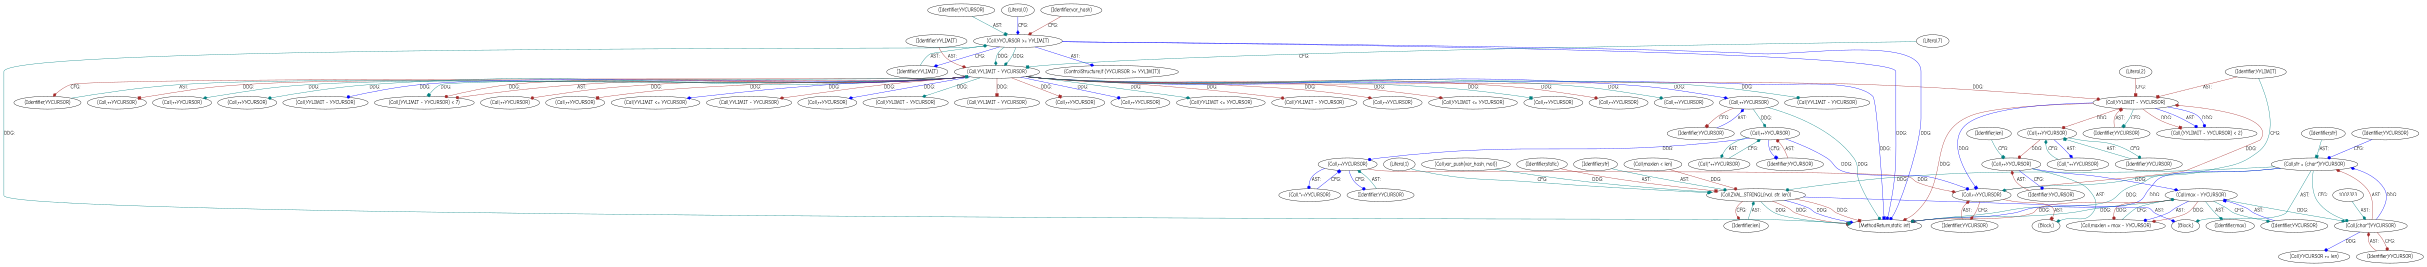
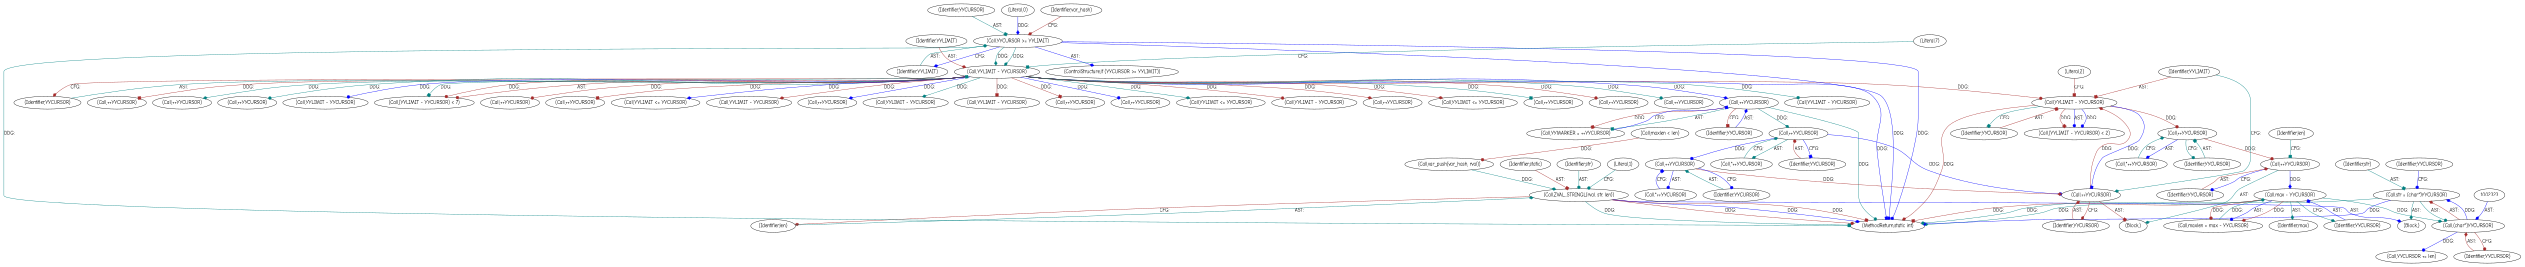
  digraph {
    fontname="Comic Neue"
    node [fontname="Comic Neue"]
    edge [arrowhead=diamond color=teal fontname="Comic Neue"]
    n1 [label="(Call,str = (char*)YYCURSOR)"]
    n2 [label="(Call,(char*)YYCURSOR)"]
    n3 [label="(Call,ZVAL_STRINGL(rval, str, len))"]
    n4 [label="(Block,)"]
    n5 [label="(MethodReturn,static int)"]
    n6 [label="(Call,YYCURSOR += len)"]
    n7 [label="(Identifier,YYCURSOR)"]
    n8 [label="(Identifier,len)"]
    n9 [label="(Call,max - YYCURSOR)"]
    n10 [label="(Identifier,YYCURSOR)"]
    n11 [label="(Call,maxlen = max - YYCURSOR)"]
    n12 [label="(Identifier,max)"]
    n13 [label="(Call,++YYCURSOR)"]
    n14 [label="(Identifier,YYCURSOR)"]
    n15 [label="(Block,)"]
    n16 [label="(Call,++YYCURSOR)"]
    n17 [label="(Identifier,YYCURSOR)"]
    n18 [label="(Call,*++YYCURSOR)"]
    n19 [label="(Call,YYLIMIT - YYCURSOR)"]
    n20 [label="(Call,++YYCURSOR)"]
    n21 [label="(Identifier,YYCURSOR)"]
    n22 [label="(Call,(YYLIMIT - YYCURSOR) < 2)"]
    n23 [label="(Identifier,YYCURSOR)"]
    n24 [label="(Call,YYLIMIT - YYCURSOR)"]
    n25 [label="(Call,++YYCURSOR)"]
    n26 [label="(Call,YYLIMIT - YYCURSOR)"]
    n27 [label="(Identifier,YYCURSOR)"]
    n28 [label="(Call,++YYCURSOR)"]
    n29 [label="(Call,++YYCURSOR)"]
    n30 [label="(Call,++YYCURSOR)"]
    n31 [label="(Call,YYLIMIT - YYCURSOR)"]
    n32 [label="(Call,(YYLIMIT - YYCURSOR) < 7)"]
    n33 [label="(Call,++YYCURSOR)"]
    n34 [label="(Call,++YYCURSOR)"]
    n35 [label="(Call,YYLIMIT <= YYCURSOR)"]
    n36 [label="(Call,YYLIMIT - YYCURSOR)"]
    n37 [label="(Call,++YYCURSOR)"]
    n38 [label="(Call,YYLIMIT - YYCURSOR)"]
    n39 [label="(Call,YYLIMIT - YYCURSOR)"]
    n40 [label="(Call,++YYCURSOR)"]
    n41 [label="(Call,++YYCURSOR)"]
    n42 [label="(Call,YYLIMIT <= YYCURSOR)"]
    n43 [label="(Call,YYLIMIT - YYCURSOR)"]
    n44 [label="(Call,++YYCURSOR)"]
    n45 [label="(Call,YYLIMIT <= YYCURSOR)"]
    n46 [label="(Call,++YYCURSOR)"]
    n47 [label="(Call,++YYCURSOR)"]
    n48 [label="(Call,++YYCURSOR)"]
    n49 [label="(Call,++YYCURSOR)"]
    n50 [label="(Identifier,YYCURSOR)"]
+   n51 [label="(Call,YYMARKER = ++YYCURSOR)"]
    n52 [label="(Call,YYCURSOR >= YYLIMIT)"]
    n53 [label="(Identifier,YYLIMIT)"]
    n54 [label="(ControlStructure,if (YYCURSOR >= YYLIMIT))"]
    n55 [label="(Call,++YYCURSOR)"]
    n56 [label="(Call,*++YYCURSOR)"]
    n57 [label="(Identifier,YYCURSOR)"]
    n58 [label="(Call,*++YYCURSOR)"]
    n59 [label="(Identifier,YYCURSOR)"]
    n60 [label="(Literal,2)"]
    n61 [label="(Identifier,YYCURSOR)"]
    n62 [label="(Identifier,YYLIMIT)"]
    n63 [label="(Call,var_push(var_hash, rval))"]
    n64 [label="(Literal,7)"]
    n65 [label="(Identifier,static)"]
    n66 [label="(Identifier,str)"]
    n67 [label="(Identifier,YYCURSOR)"]
    n68 [label="(Call,maxlen < len)"]
    n69 [label="(Identifier,YYLIMIT)"]
    n70 [label="(Literal,0)"]
    n71 [label="(Identifier,var_hash)"]
    n72 [label="(Identifier,str)"]
    n73 [label="(Identifier,len)"]
    n74 [label="(Literal,1)"]
    1002323
-   n1 -> n2 [arrowhead=dot label="CFG: "]
-   n1 -> n3 [arrowhead=dot label="DDG: "]
+   n1 -> n2 [arrowhead=dot label="AST: "]
    n1 -> n4 [label="AST: "]
    n1 -> n5 [label="DDG: "]
    n1 -> n5 [arrowhead=dot color=blue label="DDG: "]
    n2 -> n1 [color=brown label="AST: "]
    n2 -> n1 [color=blue label="DDG: "]
    n2 -> n6 [arrowhead=dot color=blue label="DDG: "]
    n2 -> n7 [arrowhead=dot color=brown label="CFG: "]
    n3 -> n4 [color=blue label="AST: "]
    n3 -> n5 [arrowhead=box label="DDG: "]
    n3 -> n5 [arrowhead=dot color=brown label="DDG: "]
    n3 -> n5 [color=blue label="DDG: "]
    n3 -> n5 [arrowhead=box color=brown label="DDG: "]
    n3 -> n8 [color=brown label="CFG: "]
    n7 -> n2 [color=brown label="AST: "]
    n8 -> n3 [label="AST: "]
    n9 -> n2 [label="DDG: "]
    n9 -> n5 [arrowhead=box color=brown label="DDG: "]
    n9 -> n5 [arrowhead=dot label="DDG: "]
    n9 -> n10 [label="CFG: "]
    n9 -> n11 [arrowhead=dot color=blue label="AST: "]
    n9 -> n11 [color=brown label="DDG: "]
    n9 -> n11 [arrowhead=dot color=brown label="DDG: "]
    n9 -> n12 [label="AST: "]
    n10 -> n9 [arrowhead=box color=blue label="AST: "]
-   n11 -> n9 [arrowhead=dot label="CFG: "]
+   n11 -> n9 [arrowhead=dot label="DDG: "]
    n13 -> n9 [color=blue label="DDG: "]
    n13 -> n14 [arrowhead=dot color=blue label="CFG: "]
    n13 -> n15 [label="AST: "]
    n14 -> n13 [color=brown label="AST: "]
    n16 -> n13 [arrowhead=dot color=brown label="DDG: "]
    n16 -> n17 [arrowhead=dot label="CFG: "]
    n16 -> n18 [color=blue label="AST: "]
    n17 -> n16 [arrowhead=box label="AST: "]
    n18 -> n16 [label="CFG: "]
    n19 -> n5 [color=brown label="DDG: "]
    n19 -> n16 [arrowhead=dot color=brown label="DDG: "]
    n19 -> n20 [arrowhead=box color=blue label="DDG: "]
    n19 -> n21 [arrowhead=box label="CFG: "]
    n19 -> n22 [arrowhead=dot color=blue label="AST: "]
    n19 -> n22 [arrowhead=dot color=blue label="DDG: "]
    n19 -> n22 [arrowhead=box color=brown label="DDG: "]
    n20 -> n15 [arrowhead=box color=brown label="AST: "]
    n20 -> n19 [color=brown label="DDG: "]
    n20 -> n23 [color=brown label="CFG: "]
    n21 -> n19 [arrowhead=box color=brown label="AST: "]
    n23 -> n20 [color=brown label="AST: "]
    n24 -> n5 [arrowhead=box color=blue label="DDG: "]
    n24 -> n19 [arrowhead=dot color=brown label="DDG: "]
    n24 -> n25 [color=blue label="DDG: "]
    n24 -> n26 [arrowhead=dot label="DDG: "]
    n24 -> n27 [color=brown label="CFG: "]
    n24 -> n28 [arrowhead=box color=brown label="DDG: "]
    n24 -> n29 [label="DDG: "]
    n24 -> n30 [arrowhead=dot label="DDG: "]
    n24 -> n31 [arrowhead=dot color=blue label="DDG: "]
    n24 -> n32 [arrowhead=dot color=brown label="AST: "]
    n24 -> n32 [arrowhead=box label="DDG: "]
    n24 -> n32 [arrowhead=dot color=brown label="DDG: "]
    n24 -> n33 [arrowhead=dot color=brown label="DDG: "]
    n24 -> n34 [arrowhead=box color=brown label="DDG: "]
    n24 -> n35 [color=blue label="DDG: "]
    n24 -> n36 [color=brown label="DDG: "]
    n24 -> n37 [color=blue label="DDG: "]
    n24 -> n38 [label="DDG: "]
    n24 -> n39 [arrowhead=box color=brown label="DDG: "]
    n24 -> n40 [arrowhead=box color=brown label="DDG: "]
    n24 -> n41 [arrowhead=dot color=blue label="DDG: "]
    n24 -> n42 [label="DDG: "]
    n24 -> n43 [arrowhead=dot color=brown label="DDG: "]
    n24 -> n44 [color=brown label="DDG: "]
    n24 -> n45 [color=brown label="DDG: "]
    n24 -> n46 [arrowhead=box label="DDG: "]
    n24 -> n47 [arrowhead=dot color=brown label="DDG: "]
    n24 -> n48 [arrowhead=dot label="DDG: "]
    n25 -> n5 [arrowhead=dot label="DDG: "]
    n25 -> n49 [label="DDG: "]
    n25 -> n50 [arrowhead=box color=brown label="CFG: "]
+   n25 -> n51 [arrowhead=box label="AST: "]
+   n25 -> n51 [arrowhead=box color=brown label="DDG: "]
    n27 -> n24 [arrowhead=box label="AST: "]
    n49 -> n20 [arrowhead=dot color=blue label="DDG: "]
    n49 -> n55 [arrowhead=dot color=blue label="DDG: "]
    n49 -> n58 [label="AST: "]
    n49 -> n59 [arrowhead=box color=blue label="CFG: "]
    n50 -> n25 [color=blue label="AST: "]
+   n51 -> n25 [arrowhead=box color=blue label="CFG: "]
    n52 -> n5 [arrowhead=box label="DDG: "]
    n52 -> n5 [arrowhead=dot color=blue label="DDG: "]
    n52 -> n5 [arrowhead=dot color=blue label="DDG: "]
    n52 -> n24 [label="DDG: "]
    n52 -> n24 [label="DDG: "]
    n52 -> n53 [color=blue label="CFG: "]
    n52 -> n54 [color=blue label="AST: "]
    n53 -> n52 [arrowhead=dot label="AST: "]
    n55 -> n20 [color=brown label="DDG: "]
    n55 -> n56 [arrowhead=dot color=blue label="AST: "]
    n55 -> n57 [arrowhead=dot color=blue label="CFG: "]
    n56 -> n55 [arrowhead=box color=blue label="CFG: "]
    n57 -> n55 [label="AST: "]
    n58 -> n49 [label="CFG: "]
    n59 -> n49 [arrowhead=dot color=brown label="AST: "]
    n60 -> n19 [arrowhead=box color=brown label="CFG: "]
    n61 -> n52 [arrowhead=box label="AST: "]
    n62 -> n19 [arrowhead=box color=brown label="AST: "]
    n62 -> n20 [label="CFG: "]
    n63 -> n3 [label="DDG: "]
    n64 -> n24 [arrowhead=box label="CFG: "]
    n65 -> n3 [arrowhead=box color=brown label="AST: "]
    n66 -> n3 [arrowhead=dot label="AST: "]
    n67 -> n1 [arrowhead=dot color=blue label="CFG: "]
-   n68 -> n3 [arrowhead=dot color=brown label="DDG: "]
+   n68 -> n63 [arrowhead=dot color=brown label="DDG: "]
    n69 -> n24 [color=brown label="AST: "]
-   n70 -> n52 [color=blue label="CFG: "]
+   n70 -> n52 [color=blue label="DDG: "]
    n71 -> n52 [color=brown label="CFG: "]
    n72 -> n1 [arrowhead=box label="AST: "]
    n73 -> n13 [arrowhead=box label="CFG: "]
    n74 -> n3 [arrowhead=dot label="CFG: "]
-   1002323 -> n2 [label="AST: "]
+   1002323 -> n2 [color=blue label="AST: "]
  }
